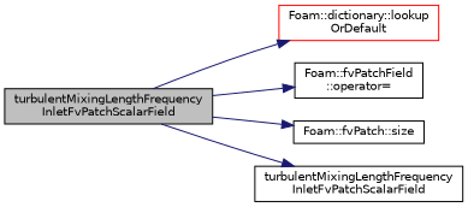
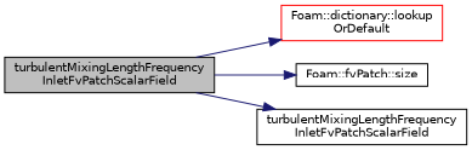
  digraph {
    rankdir=LR
    node [color=black fontname=Helvetica fontsize=10 shape=record]
    edge [color=midnightblue fontname=Helvetica fontsize=10 labelfontname=Helvetica labelfontsize=10 style=solid]
    n1 [fillcolor=grey75 fontcolor=black height=0.2 label="turbulentMixingLengthFrequency\lInletFvPatchScalarField" style=filled width=0.4]
    n2 [color=red height=0.2 label="Foam::dictionary::lookup\lOrDefault" width=0.4]
-   n3 [height=0.2 label="Foam::fvPatchField\l::operator=" width=0.4]
    n4 [height=0.2 label="Foam::fvPatch::size" width=0.4]
    n5 [height=0.2 label="turbulentMixingLengthFrequency\lInletFvPatchScalarField" width=0.4]
    n1 -> n2
-   n1 -> n3
    n1 -> n4
    n1 -> n5
  }
